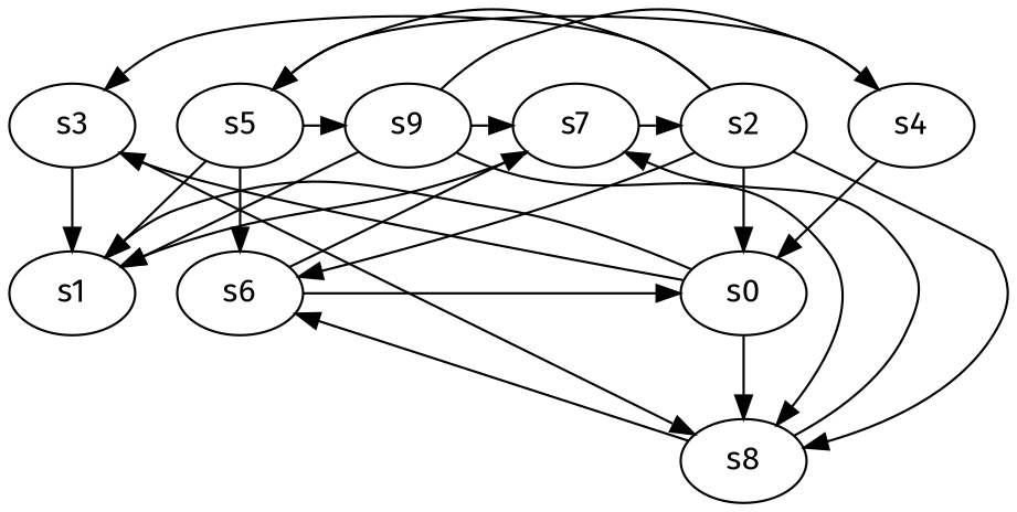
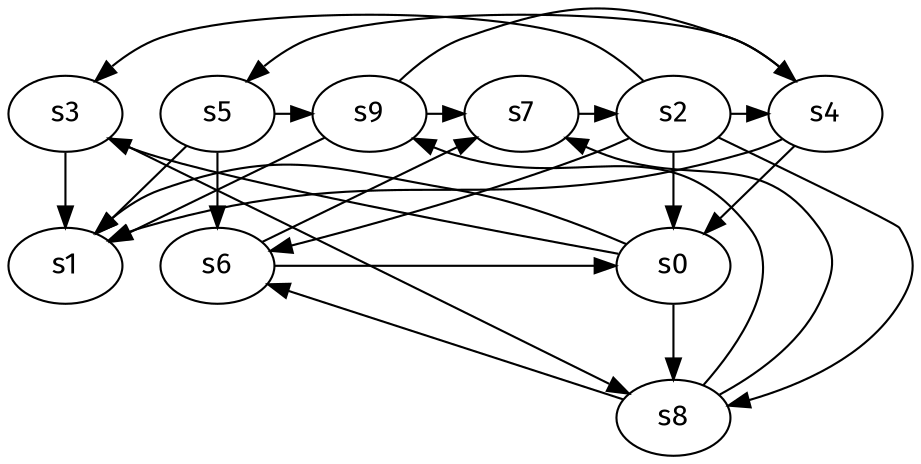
  digraph {
    fontname="Fira Sans"
    node [fontname="Fira Sans" player=1]
    edge [fontname="Fira Sans"]
    s1 [player=0]
    s0
    s3 [player=0]
    s8 [player=0]
    s5
    s6
    s9
    s7 [player=0]
    s2
    s4
    s0 -> s1 [constraint="time % 5 == 2"]
    s0 -> s3 [constraint="!(time % 4 == 1)"]
    s0 -> s8
    s3 -> s1
    s3 -> s8 [constraint="time == 3 || time == 17 || time == 18"]
    s8 -> s6 [constraint="time % 4 == 1 && time % 3 == 2"]
-   s9 -> s8 [constraint="time == 0"]
+   s8 -> s9 [constraint="time == 0"]
    s8 -> s7 [constraint="!(time % 2 == 0)"]
    s5 -> s1 [constraint="time % 5 == 0"]
    s5 -> s6
    s5 -> s9 [constraint="time % 4 == 3 && time % 3 == 1"]
    s6 -> s0 [constraint="time % 4 == 0 || time % 5 == 1"]
    s6 -> s7 [constraint="time == 0 || time == 3"]
    s9 -> s1 [constraint="time % 6 == 0"]
    s9 -> s7 [constraint="!(time % 5 == 3)"]
    s9 -> s4 [constraint="!(time % 3 == 1)"]
    s7 -> s2 [constraint="time % 5 == 0 || time % 4 == 2"]
    s2 -> s0
    s2 -> s3 [constraint="time == 10 || time == 12 || time == 16"]
    s2 -> s8 [constraint="time % 3 == 1 || time % 2 == 1"]
    s2 -> s6 [constraint="time % 5 == 1 || time % 5 == 0"]
-   s2 -> s5 [constraint="time == 3 || time == 5 || time == 7 || time == 17"]
-   s7 -> s1 [constraint="time % 3 == 2 && time % 4 == 0"]
+   s2 -> s4 [constraint="time == 3 || time == 5 || time == 7 || time == 17"]
+   s4 -> s1 [constraint="time % 3 == 2 && time % 4 == 0"]
    s4 -> s0 [constraint="time % 4 == 3"]
    s4 -> s5 [constraint="time % 4 == 1 || time % 2 == 0"]
  }
